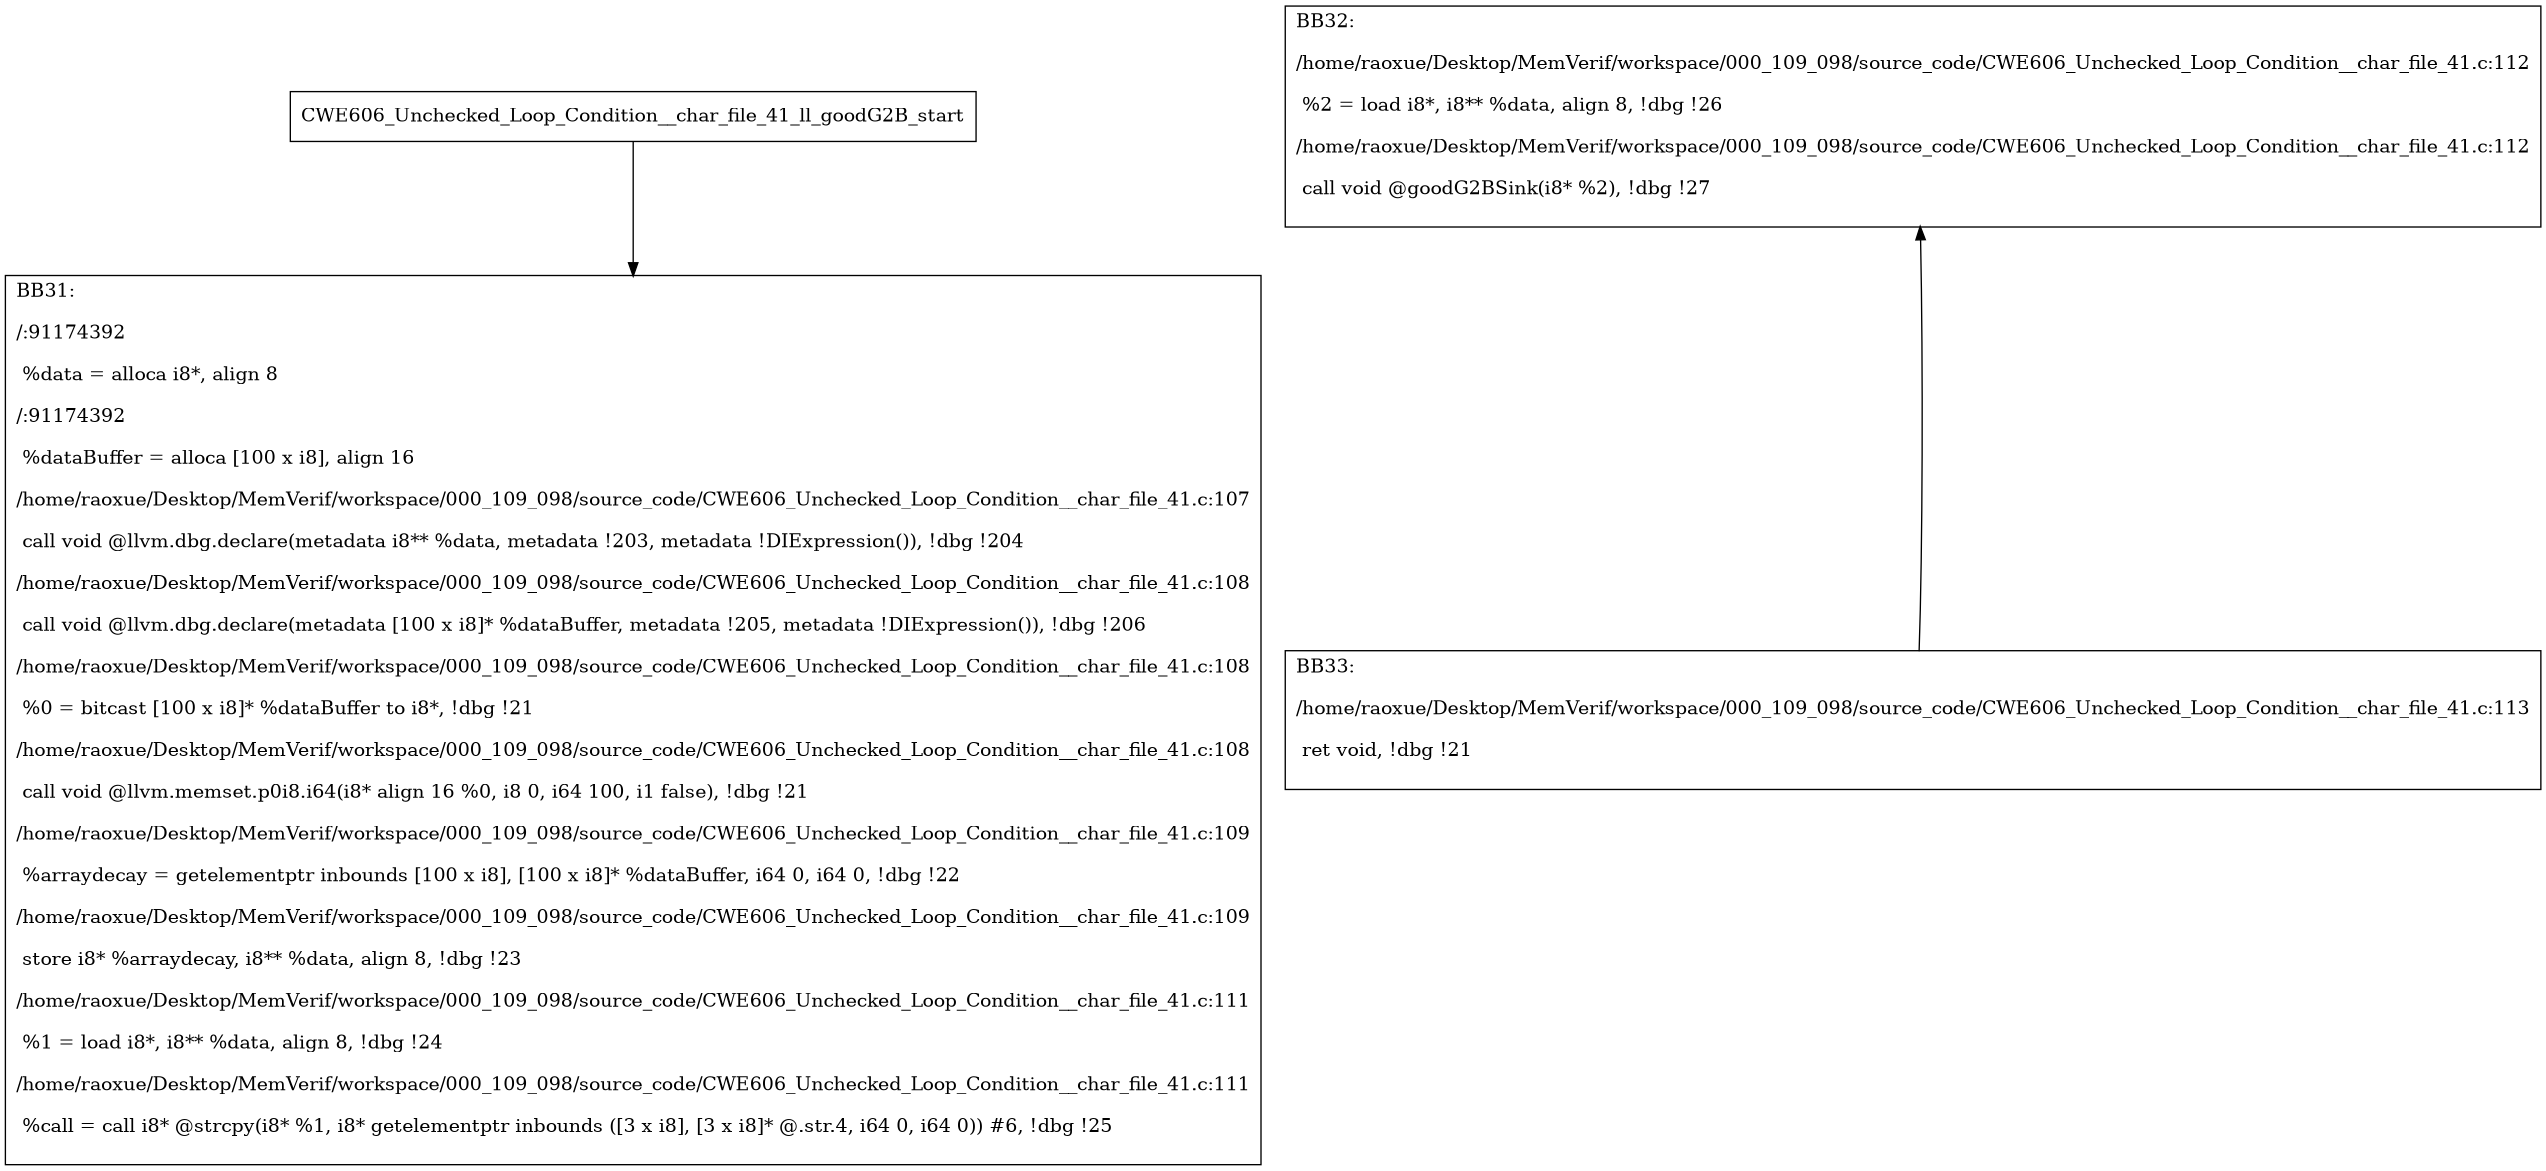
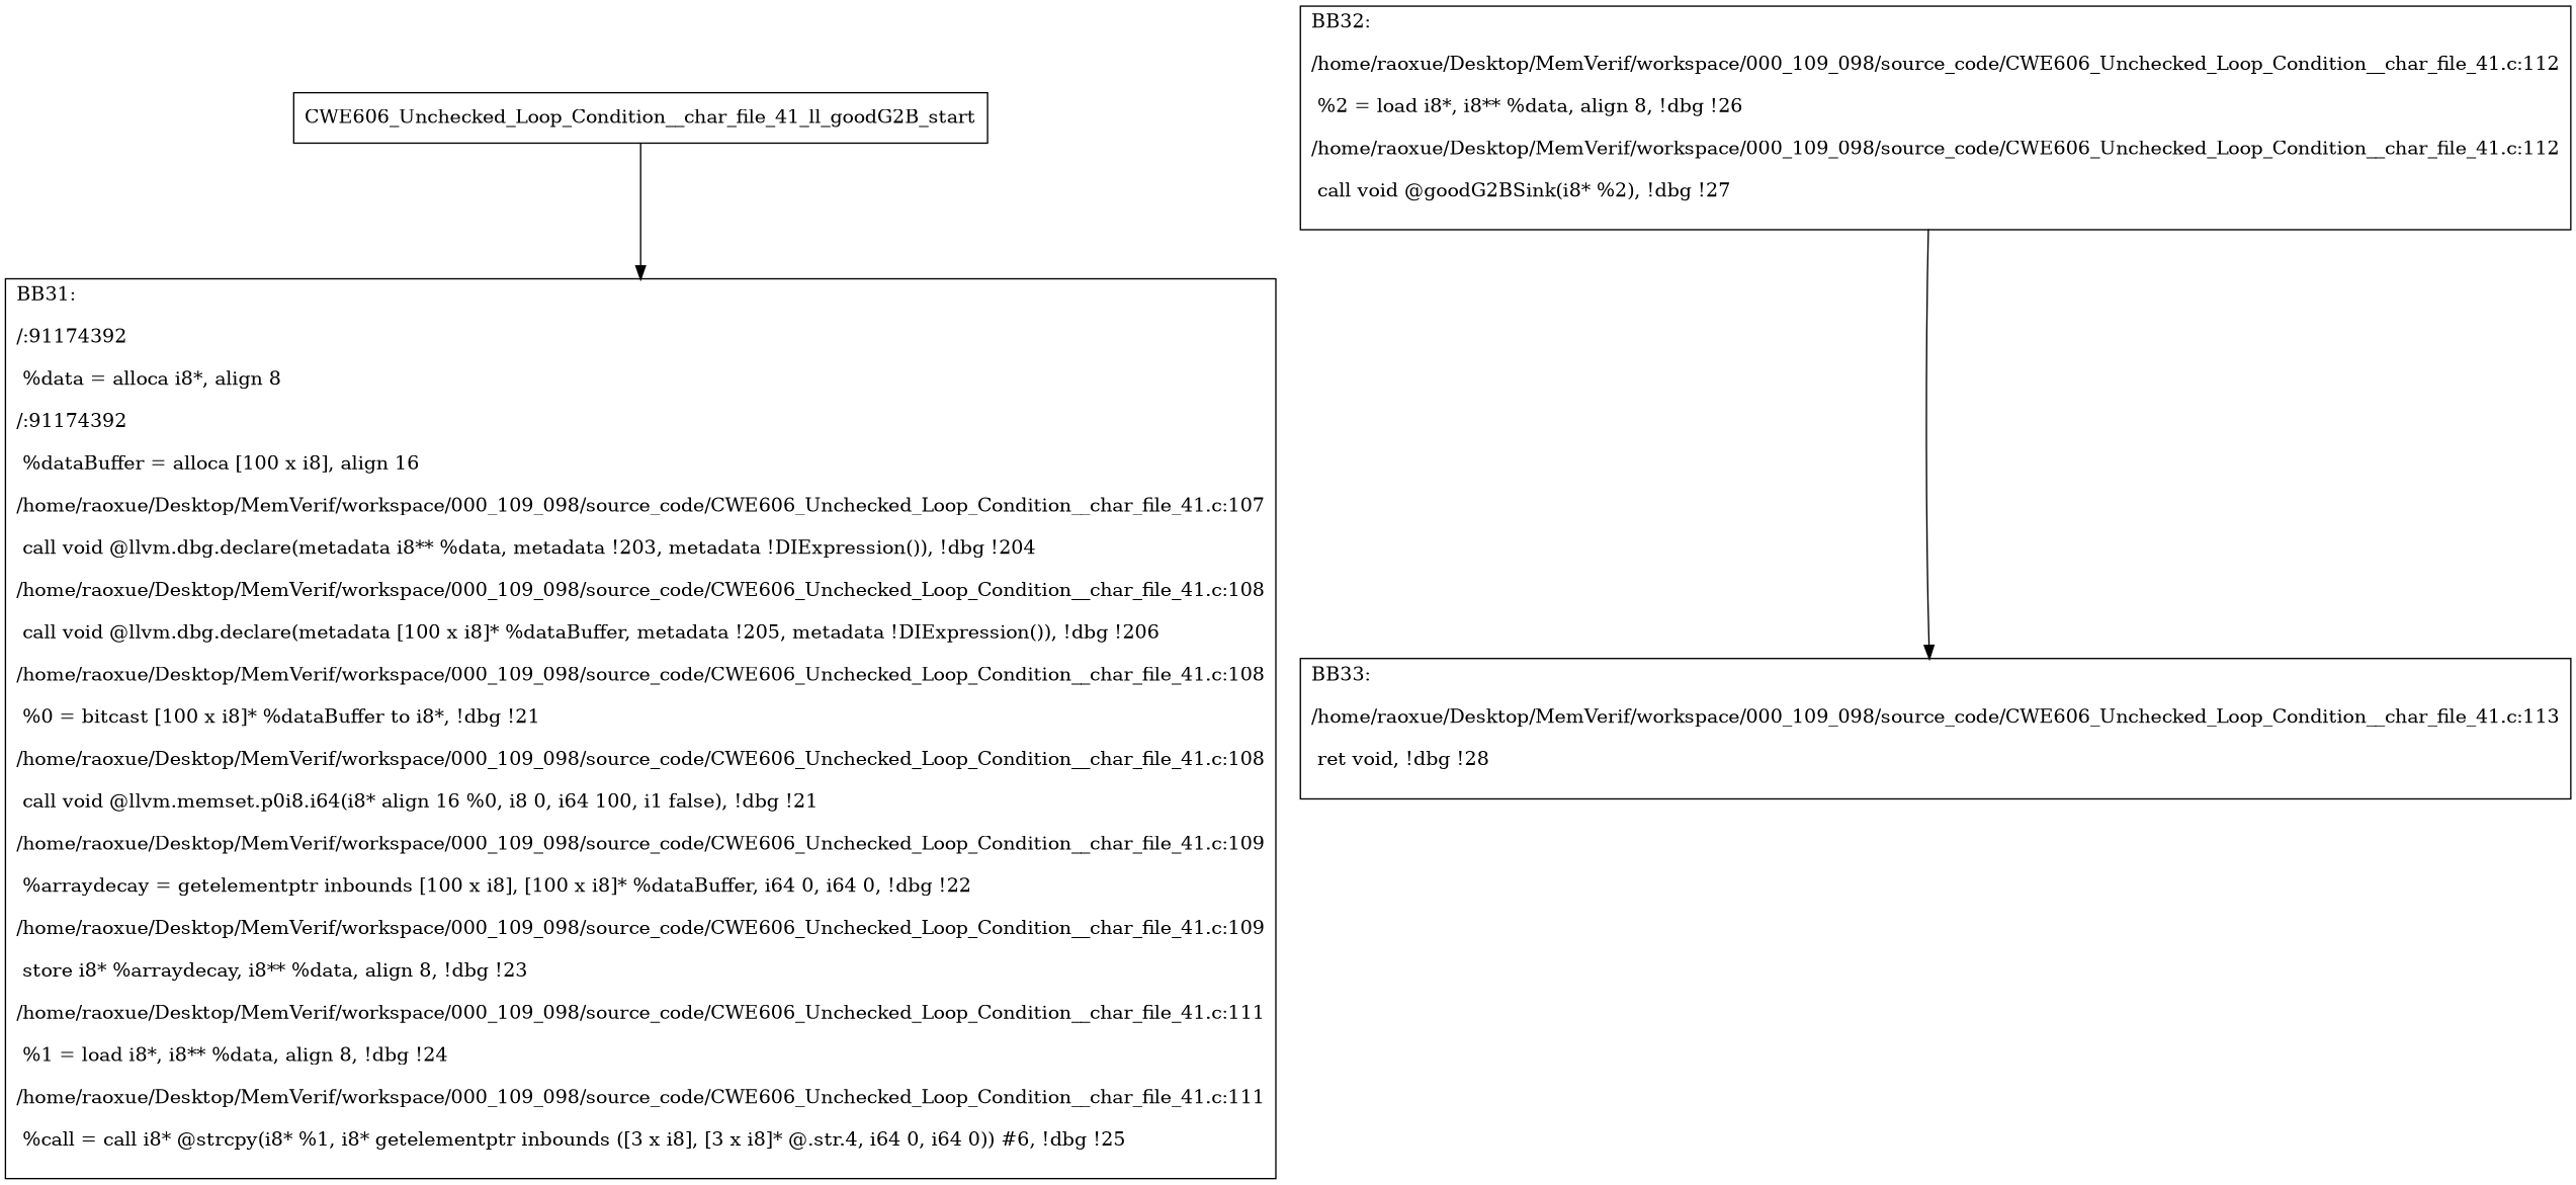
  digraph {
    node [shape=record]
    n1 [label="{CWE606_Unchecked_Loop_Condition__char_file_41_ll_goodG2B_start}"]
    n2 [label="{BB31:\l\l/:91174392\l\n  %data = alloca i8*, align 8\l\n/:91174392\l\n  %dataBuffer = alloca [100 x i8], align 16\l\n/home/raoxue/Desktop/MemVerif/workspace/000_109_098/source_code/CWE606_Unchecked_Loop_Condition__char_file_41.c:107\l\n  call void @llvm.dbg.declare(metadata i8** %data, metadata !203, metadata !DIExpression()), !dbg !204\l\n/home/raoxue/Desktop/MemVerif/workspace/000_109_098/source_code/CWE606_Unchecked_Loop_Condition__char_file_41.c:108\l\n  call void @llvm.dbg.declare(metadata [100 x i8]* %dataBuffer, metadata !205, metadata !DIExpression()), !dbg !206\l\n/home/raoxue/Desktop/MemVerif/workspace/000_109_098/source_code/CWE606_Unchecked_Loop_Condition__char_file_41.c:108\l\n  %0 = bitcast [100 x i8]* %dataBuffer to i8*, !dbg !21\l\n/home/raoxue/Desktop/MemVerif/workspace/000_109_098/source_code/CWE606_Unchecked_Loop_Condition__char_file_41.c:108\l\n  call void @llvm.memset.p0i8.i64(i8* align 16 %0, i8 0, i64 100, i1 false), !dbg !21\l\n/home/raoxue/Desktop/MemVerif/workspace/000_109_098/source_code/CWE606_Unchecked_Loop_Condition__char_file_41.c:109\l\n  %arraydecay = getelementptr inbounds [100 x i8], [100 x i8]* %dataBuffer, i64 0, i64 0, !dbg !22\l\n/home/raoxue/Desktop/MemVerif/workspace/000_109_098/source_code/CWE606_Unchecked_Loop_Condition__char_file_41.c:109\l\n  store i8* %arraydecay, i8** %data, align 8, !dbg !23\l\n/home/raoxue/Desktop/MemVerif/workspace/000_109_098/source_code/CWE606_Unchecked_Loop_Condition__char_file_41.c:111\l\n  %1 = load i8*, i8** %data, align 8, !dbg !24\l\n/home/raoxue/Desktop/MemVerif/workspace/000_109_098/source_code/CWE606_Unchecked_Loop_Condition__char_file_41.c:111\l\n  %call = call i8* @strcpy(i8* %1, i8* getelementptr inbounds ([3 x i8], [3 x i8]* @.str.4, i64 0, i64 0)) #6, !dbg !25\l\n}"]
    n3 [label="{BB32:\l\l/home/raoxue/Desktop/MemVerif/workspace/000_109_098/source_code/CWE606_Unchecked_Loop_Condition__char_file_41.c:112\l\n  %2 = load i8*, i8** %data, align 8, !dbg !26\l\n/home/raoxue/Desktop/MemVerif/workspace/000_109_098/source_code/CWE606_Unchecked_Loop_Condition__char_file_41.c:112\l\n  call void @goodG2BSink(i8* %2), !dbg !27\l\n}"]
-   n4 [label="{BB33:\l\l/home/raoxue/Desktop/MemVerif/workspace/000_109_098/source_code/CWE606_Unchecked_Loop_Condition__char_file_41.c:113\l\n  ret void, !dbg !21\l\n}"]
+   n4 [label="{BB33:\l\l/home/raoxue/Desktop/MemVerif/workspace/000_109_098/source_code/CWE606_Unchecked_Loop_Condition__char_file_41.c:113\l\n  ret void, !dbg !28\l\n}"]
    n1 -> n2
-   n4 -> n3
+   n3 -> n4
  }
